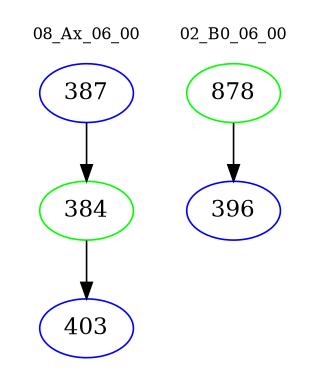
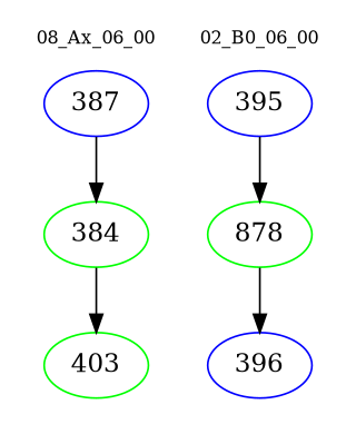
  digraph {
    node [color=blue]
    edge [color=black]
    n1 [label=387]
    n2 [color=green label=384]
-   n3 [label=403]
+   n3 [color=green label=403]
+   n4 [label=395]
    n5 [color=green label=878]
    n6 [label=396]
    subgraph cluster_1 {
      color=white
      fontsize=10
      label="08_Ax_06_00"
      n1
      n2
      n3
    }
    subgraph cluster_2 {
      color=white
      fontsize=10
      label="02_B0_06_00"
+     n4
      n5
      n6
    }
    n1 -> n2
    n2 -> n3
+   n4 -> n5
    n5 -> n6
  }
